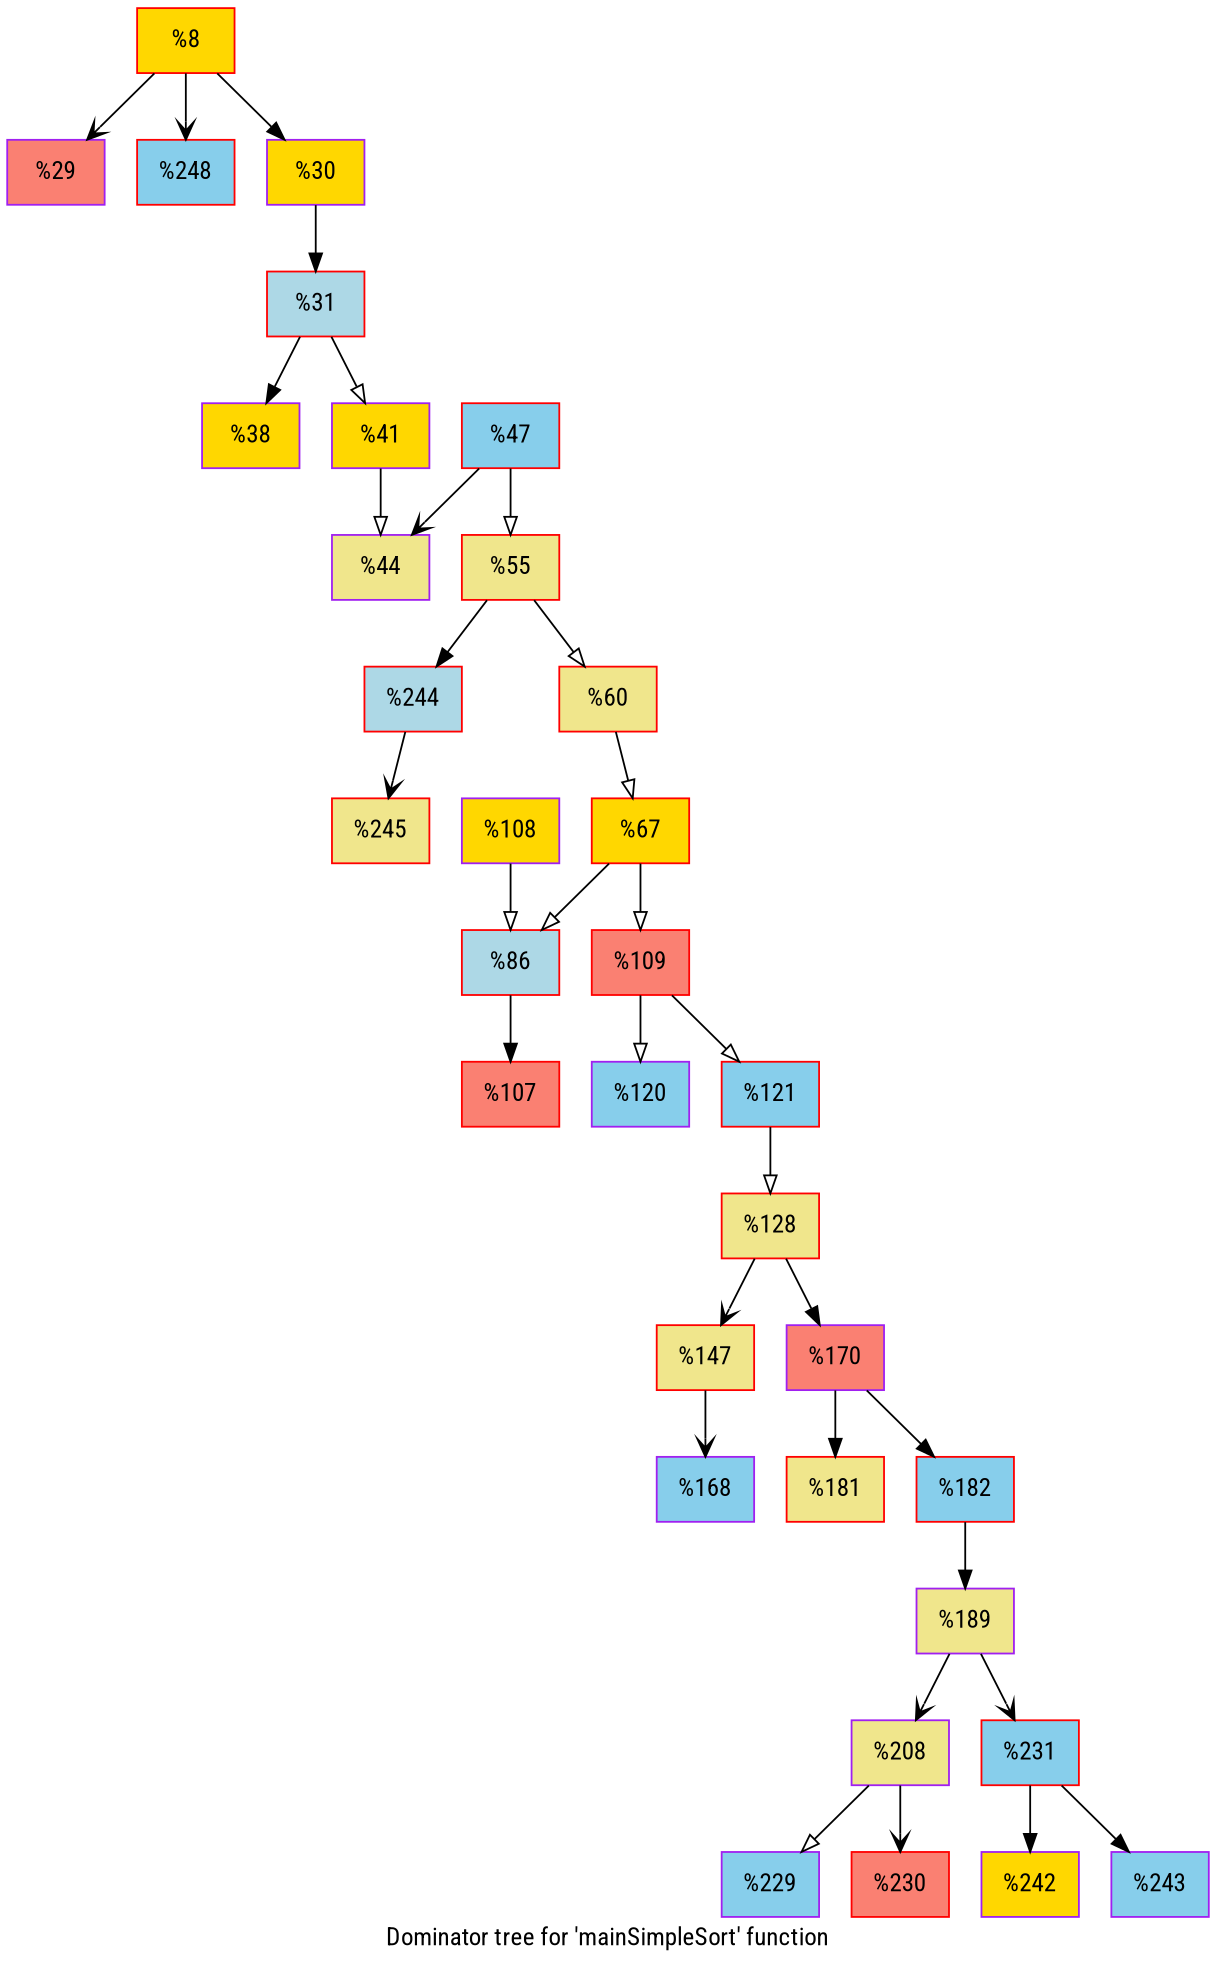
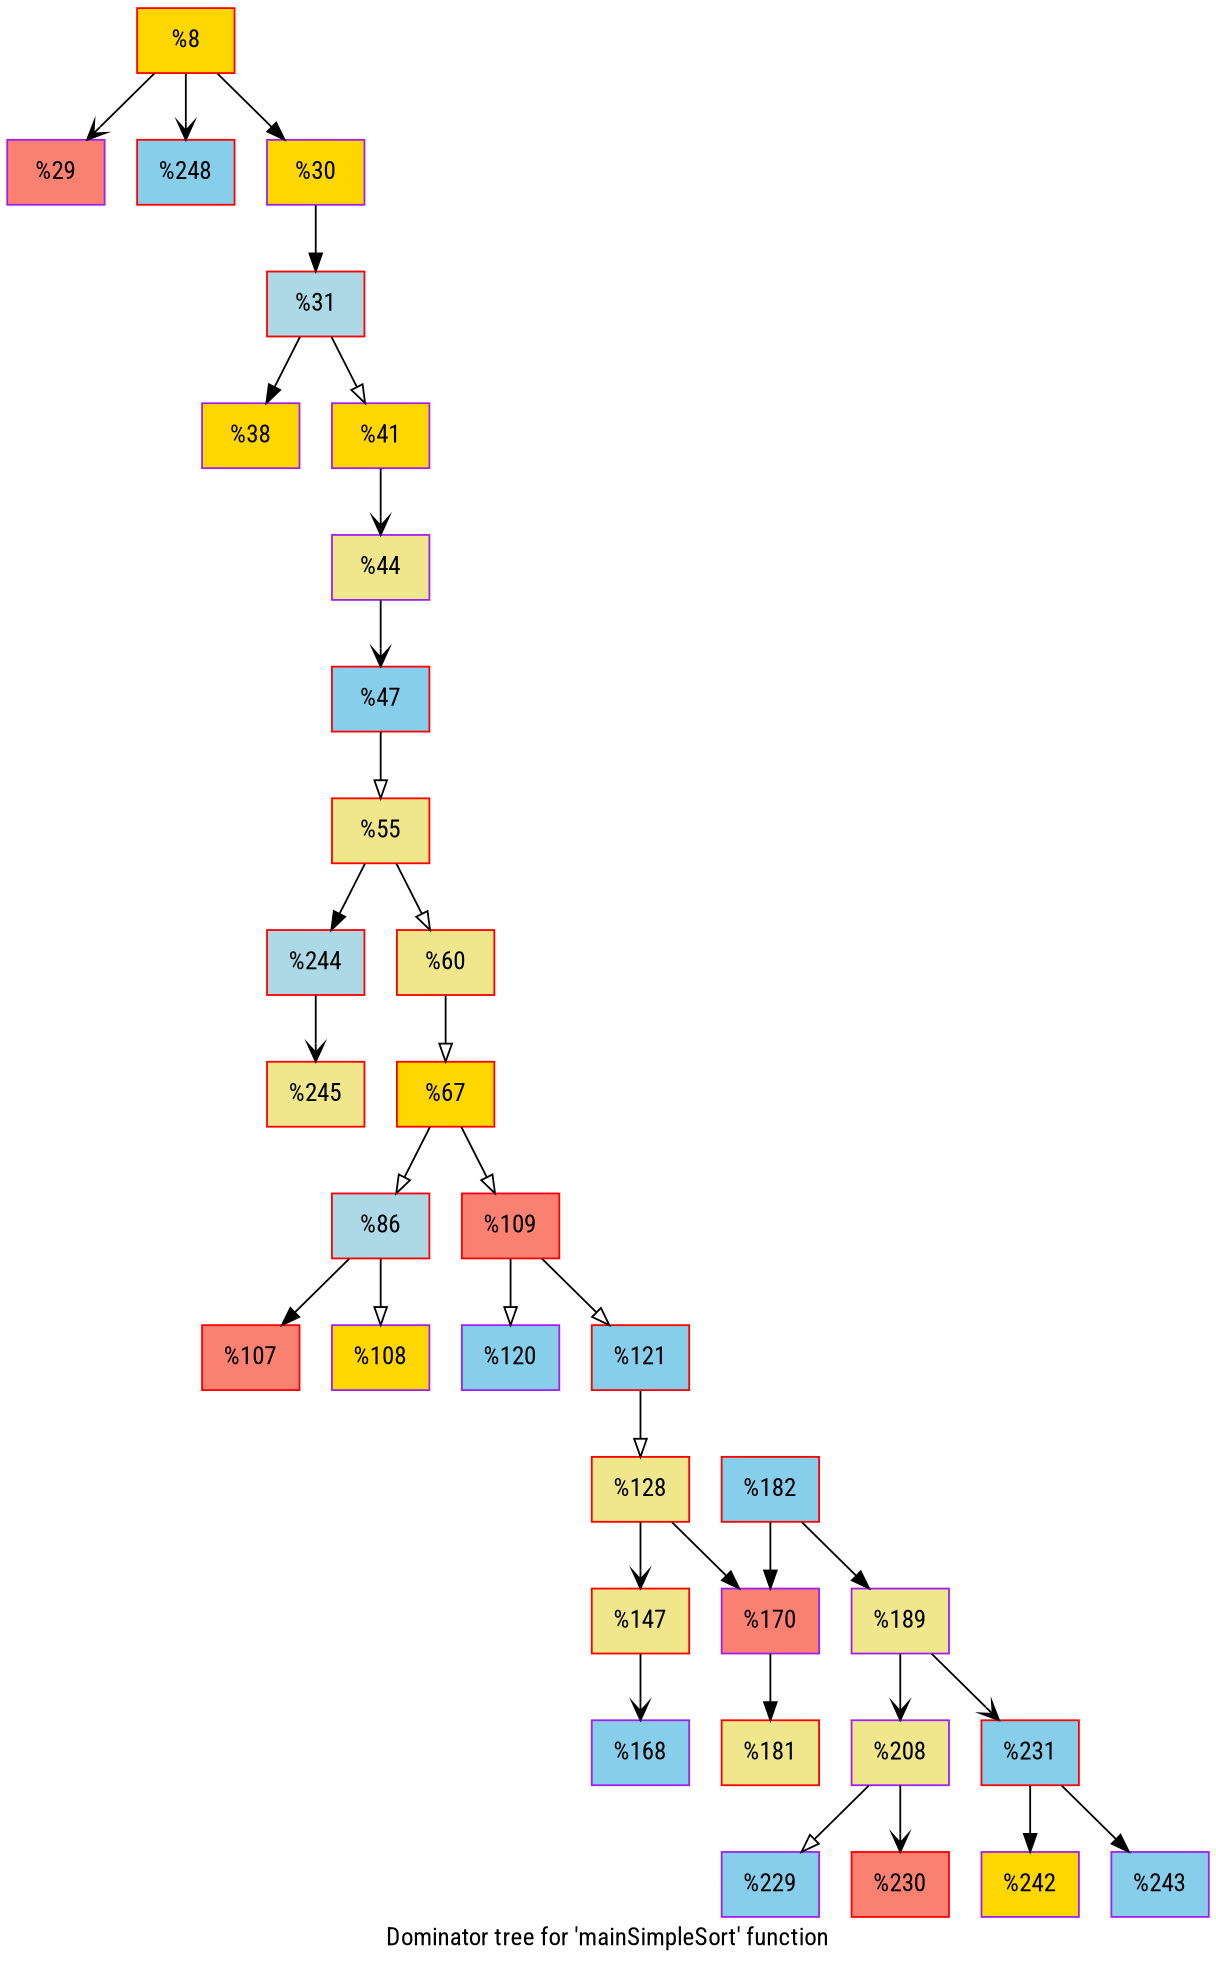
  digraph {
    fontname="Roboto Condensed"
    label="Dominator tree for 'mainSimpleSort' function"
    node [color=red fillcolor=skyblue fontname="Roboto Condensed" shape=record style=filled]
    edge [arrowhead=normal fontname="Roboto Condensed"]
    n1 [fillcolor=gold label="{%8}"]
    n2 [color=purple fillcolor=salmon label="{%29}"]
    n3 [label="{%248}"]
    n4 [color=purple fillcolor=gold label="{%30}"]
    n5 [fillcolor=lightblue label="{%31}"]
    n6 [color=purple fillcolor=gold label="{%38}"]
    n7 [color=purple fillcolor=gold label="{%41}"]
    n8 [color=purple fillcolor=khaki label="{%44}"]
    n9 [label="{%47}"]
    n10 [fillcolor=khaki label="{%55}"]
    n11 [fillcolor=lightblue label="{%244}"]
    n12 [fillcolor=khaki label="{%60}"]
    n13 [fillcolor=khaki label="{%245}"]
    n14 [fillcolor=gold label="{%67}"]
    n15 [fillcolor=lightblue label="{%86}"]
    n16 [fillcolor=salmon label="{%109}"]
    n17 [fillcolor=salmon label="{%107}"]
    n18 [color=purple fillcolor=gold label="{%108}"]
    n19 [color=purple label="{%120}"]
    n20 [label="{%121}"]
    n21 [fillcolor=khaki label="{%128}"]
    n22 [fillcolor=khaki label="{%147}"]
    n23 [color=purple fillcolor=salmon label="{%170}"]
    n24 [color=purple label="{%168}"]
    n25 [fillcolor=khaki label="{%181}"]
    n26 [label="{%182}"]
    n27 [color=purple fillcolor=khaki label="{%189}"]
    n28 [color=purple fillcolor=khaki label="{%208}"]
    n29 [label="{%231}"]
    n30 [color=purple label="{%229}"]
    n31 [fillcolor=salmon label="{%230}"]
    n32 [color=purple fillcolor=gold label="{%242}"]
    n33 [color=purple label="{%243}"]
    n1 -> n2 [arrowhead=vee]
    n1 -> n3 [arrowhead=vee]
    n1 -> n4
    n4 -> n5
    n5 -> n6
    n5 -> n7 [arrowhead=onormal]
-   n7 -> n8 [arrowhead=onormal]
-   n9 -> n8 [arrowhead=vee]
+   n7 -> n8 [arrowhead=vee]
+   n8 -> n9 [arrowhead=vee]
    n9 -> n10 [arrowhead=onormal]
    n10 -> n11
    n10 -> n12 [arrowhead=onormal]
    n11 -> n13 [arrowhead=vee]
    n12 -> n14 [arrowhead=onormal]
    n14 -> n15 [arrowhead=onormal]
    n14 -> n16 [arrowhead=onormal]
    n15 -> n17
-   n18 -> n15 [arrowhead=onormal]
+   n15 -> n18 [arrowhead=onormal]
    n16 -> n19 [arrowhead=onormal]
    n16 -> n20 [arrowhead=onormal]
    n20 -> n21 [arrowhead=onormal]
    n21 -> n22 [arrowhead=vee]
    n21 -> n23
    n22 -> n24 [arrowhead=vee]
    n23 -> n25
-   n23 -> n26
+   n26 -> n23
    n26 -> n27
    n27 -> n28 [arrowhead=vee]
    n27 -> n29 [arrowhead=vee]
    n28 -> n30 [arrowhead=onormal]
    n28 -> n31 [arrowhead=vee]
    n29 -> n32
    n29 -> n33
  }
